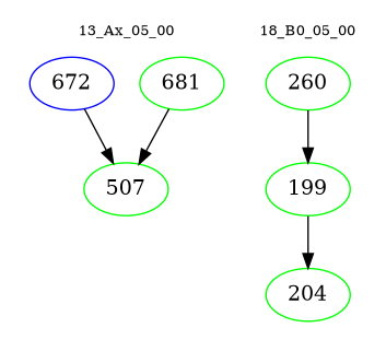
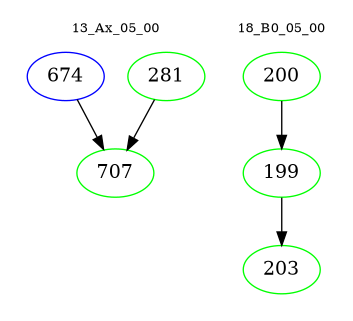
  digraph {
    node [color=green]
    edge [color=black]
-   n1 [label=681]
-   n2 [color=blue label=672]
-   n3 [label=507]
-   n4 [label=260]
+   n1 [label=281]
+   n2 [color=blue label=674]
+   n3 [label=707]
+   n4 [label=200]
    n5 [label=199]
-   n6 [label=204]
+   n6 [label=203]
    subgraph cluster_1 {
      color=white
      fontsize=10
      label="13_Ax_05_00"
      n1
      n2
      n3
    }
    subgraph cluster_2 {
      color=white
      fontsize=10
      label="18_B0_05_00"
      n4
      n5
      n6
    }
    n1 -> n3
    n2 -> n3
    n4 -> n5
    n5 -> n6
  }
